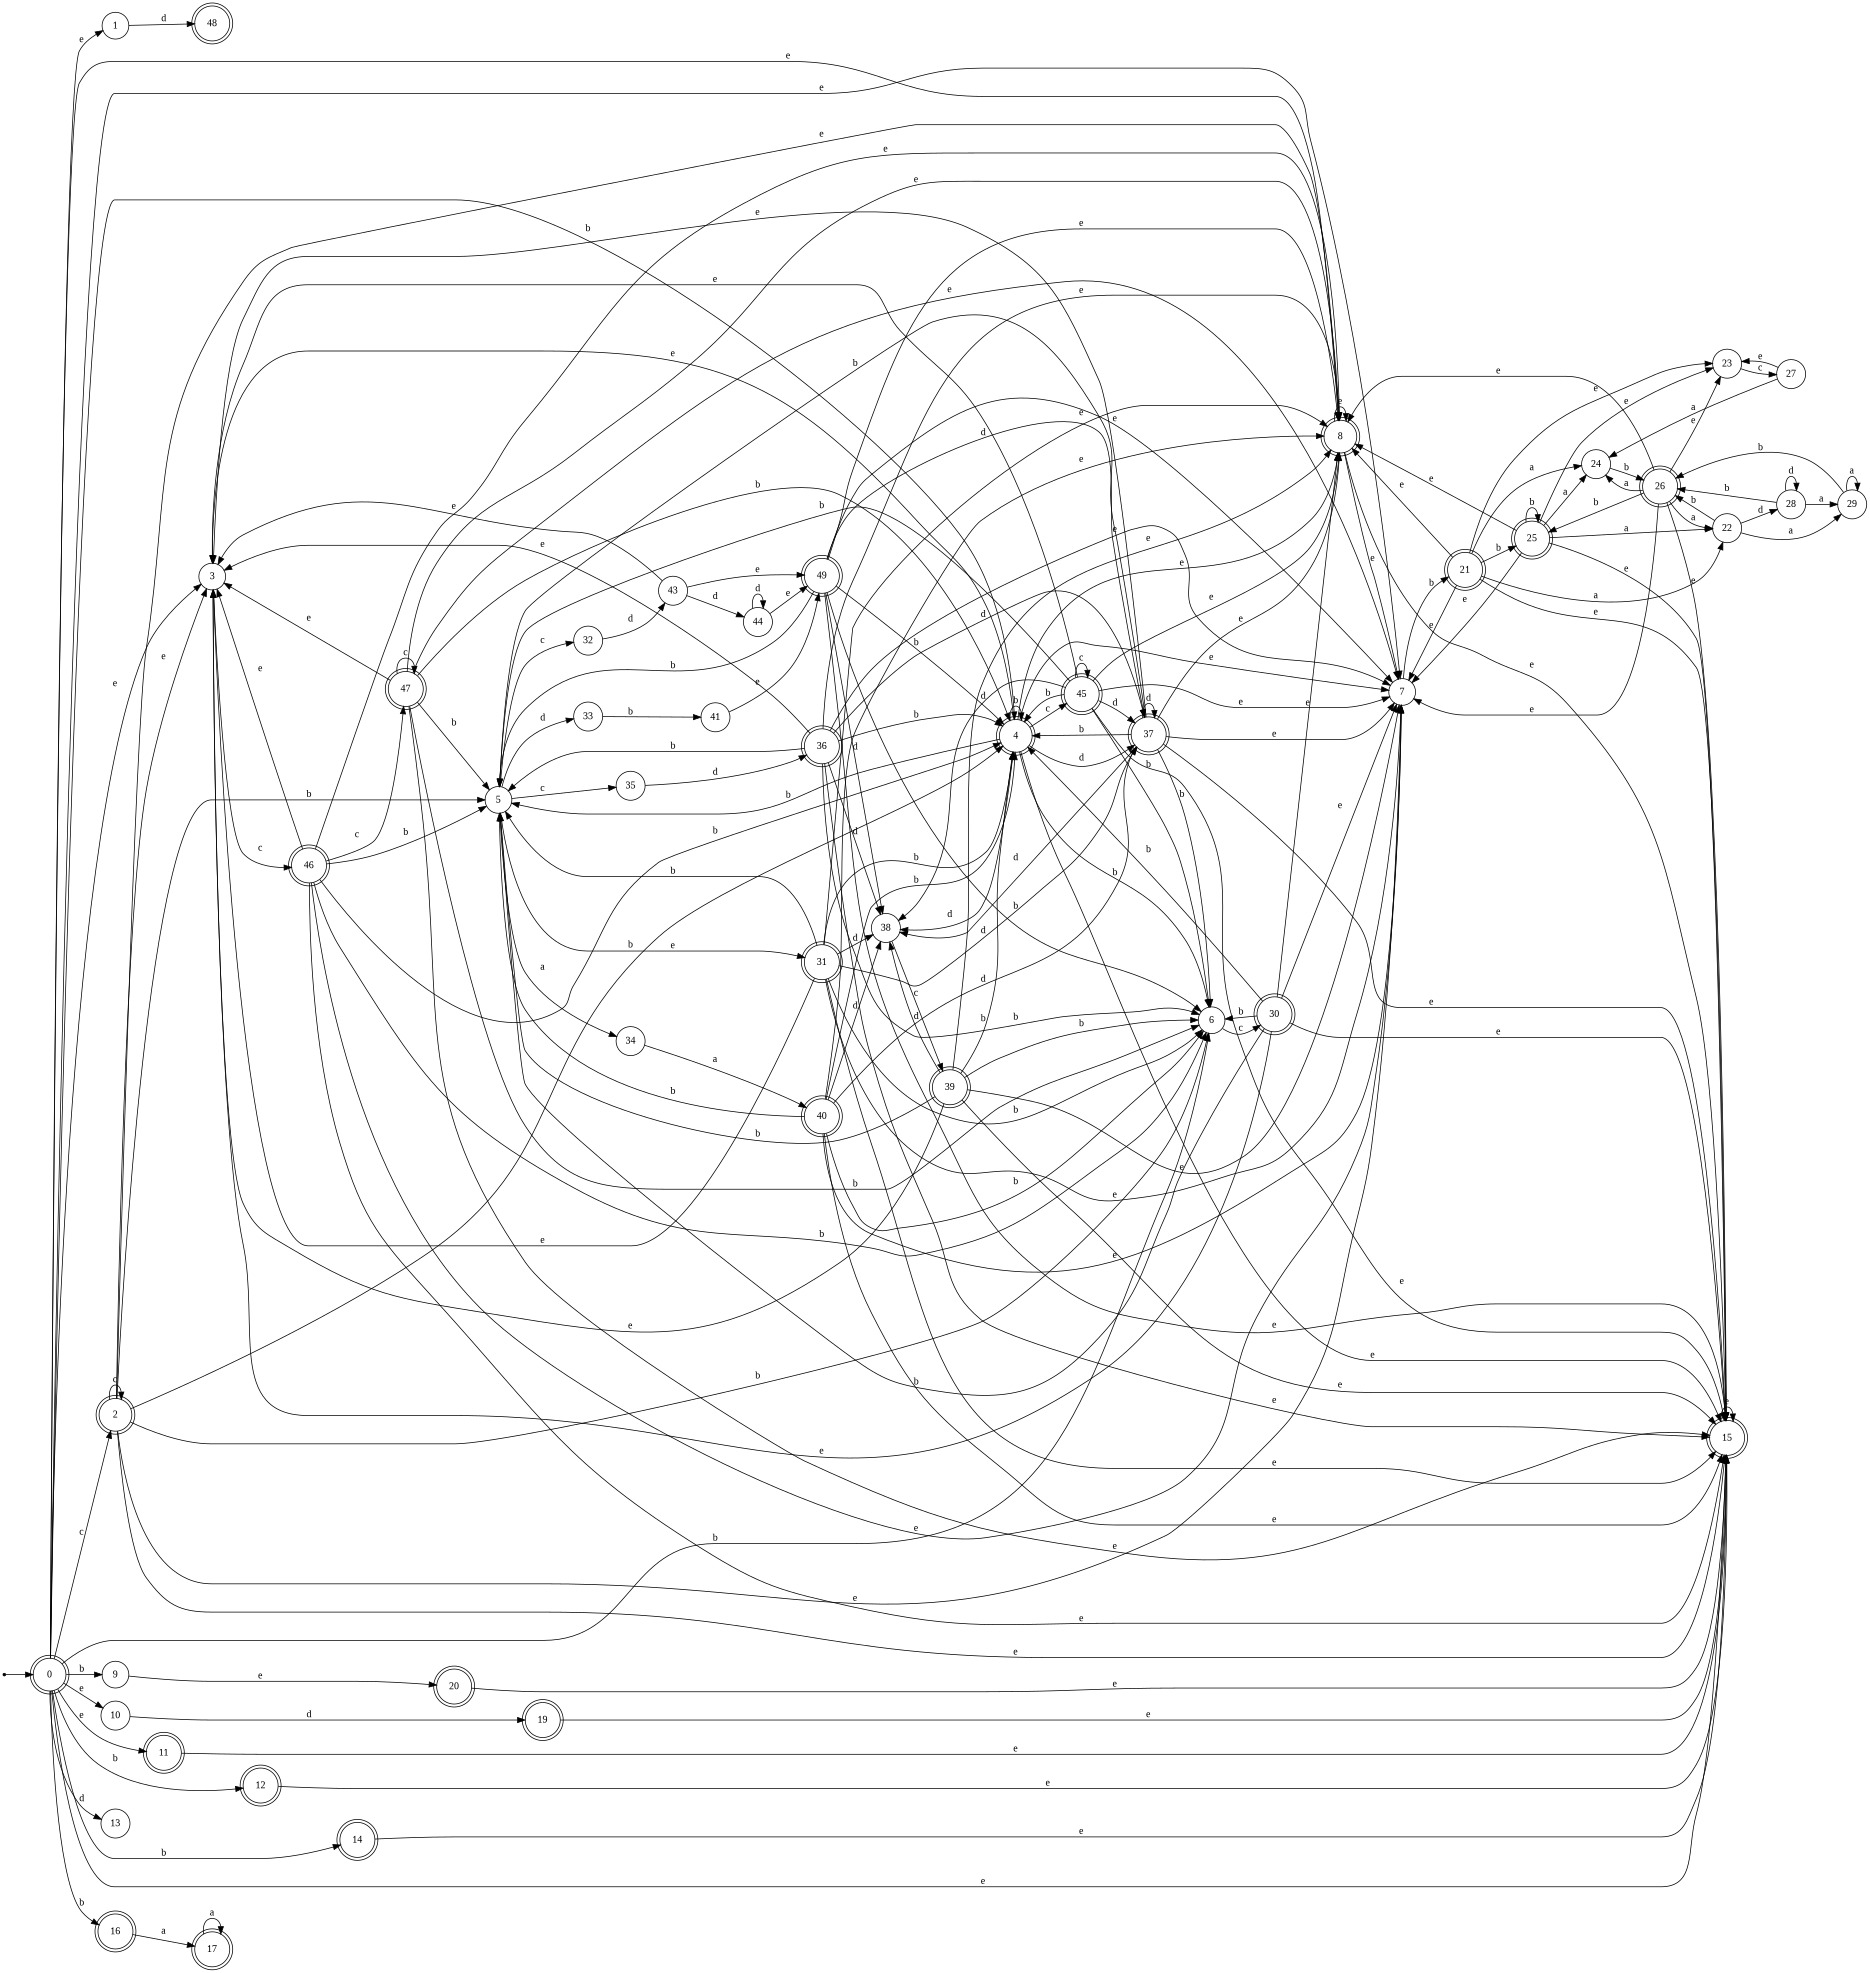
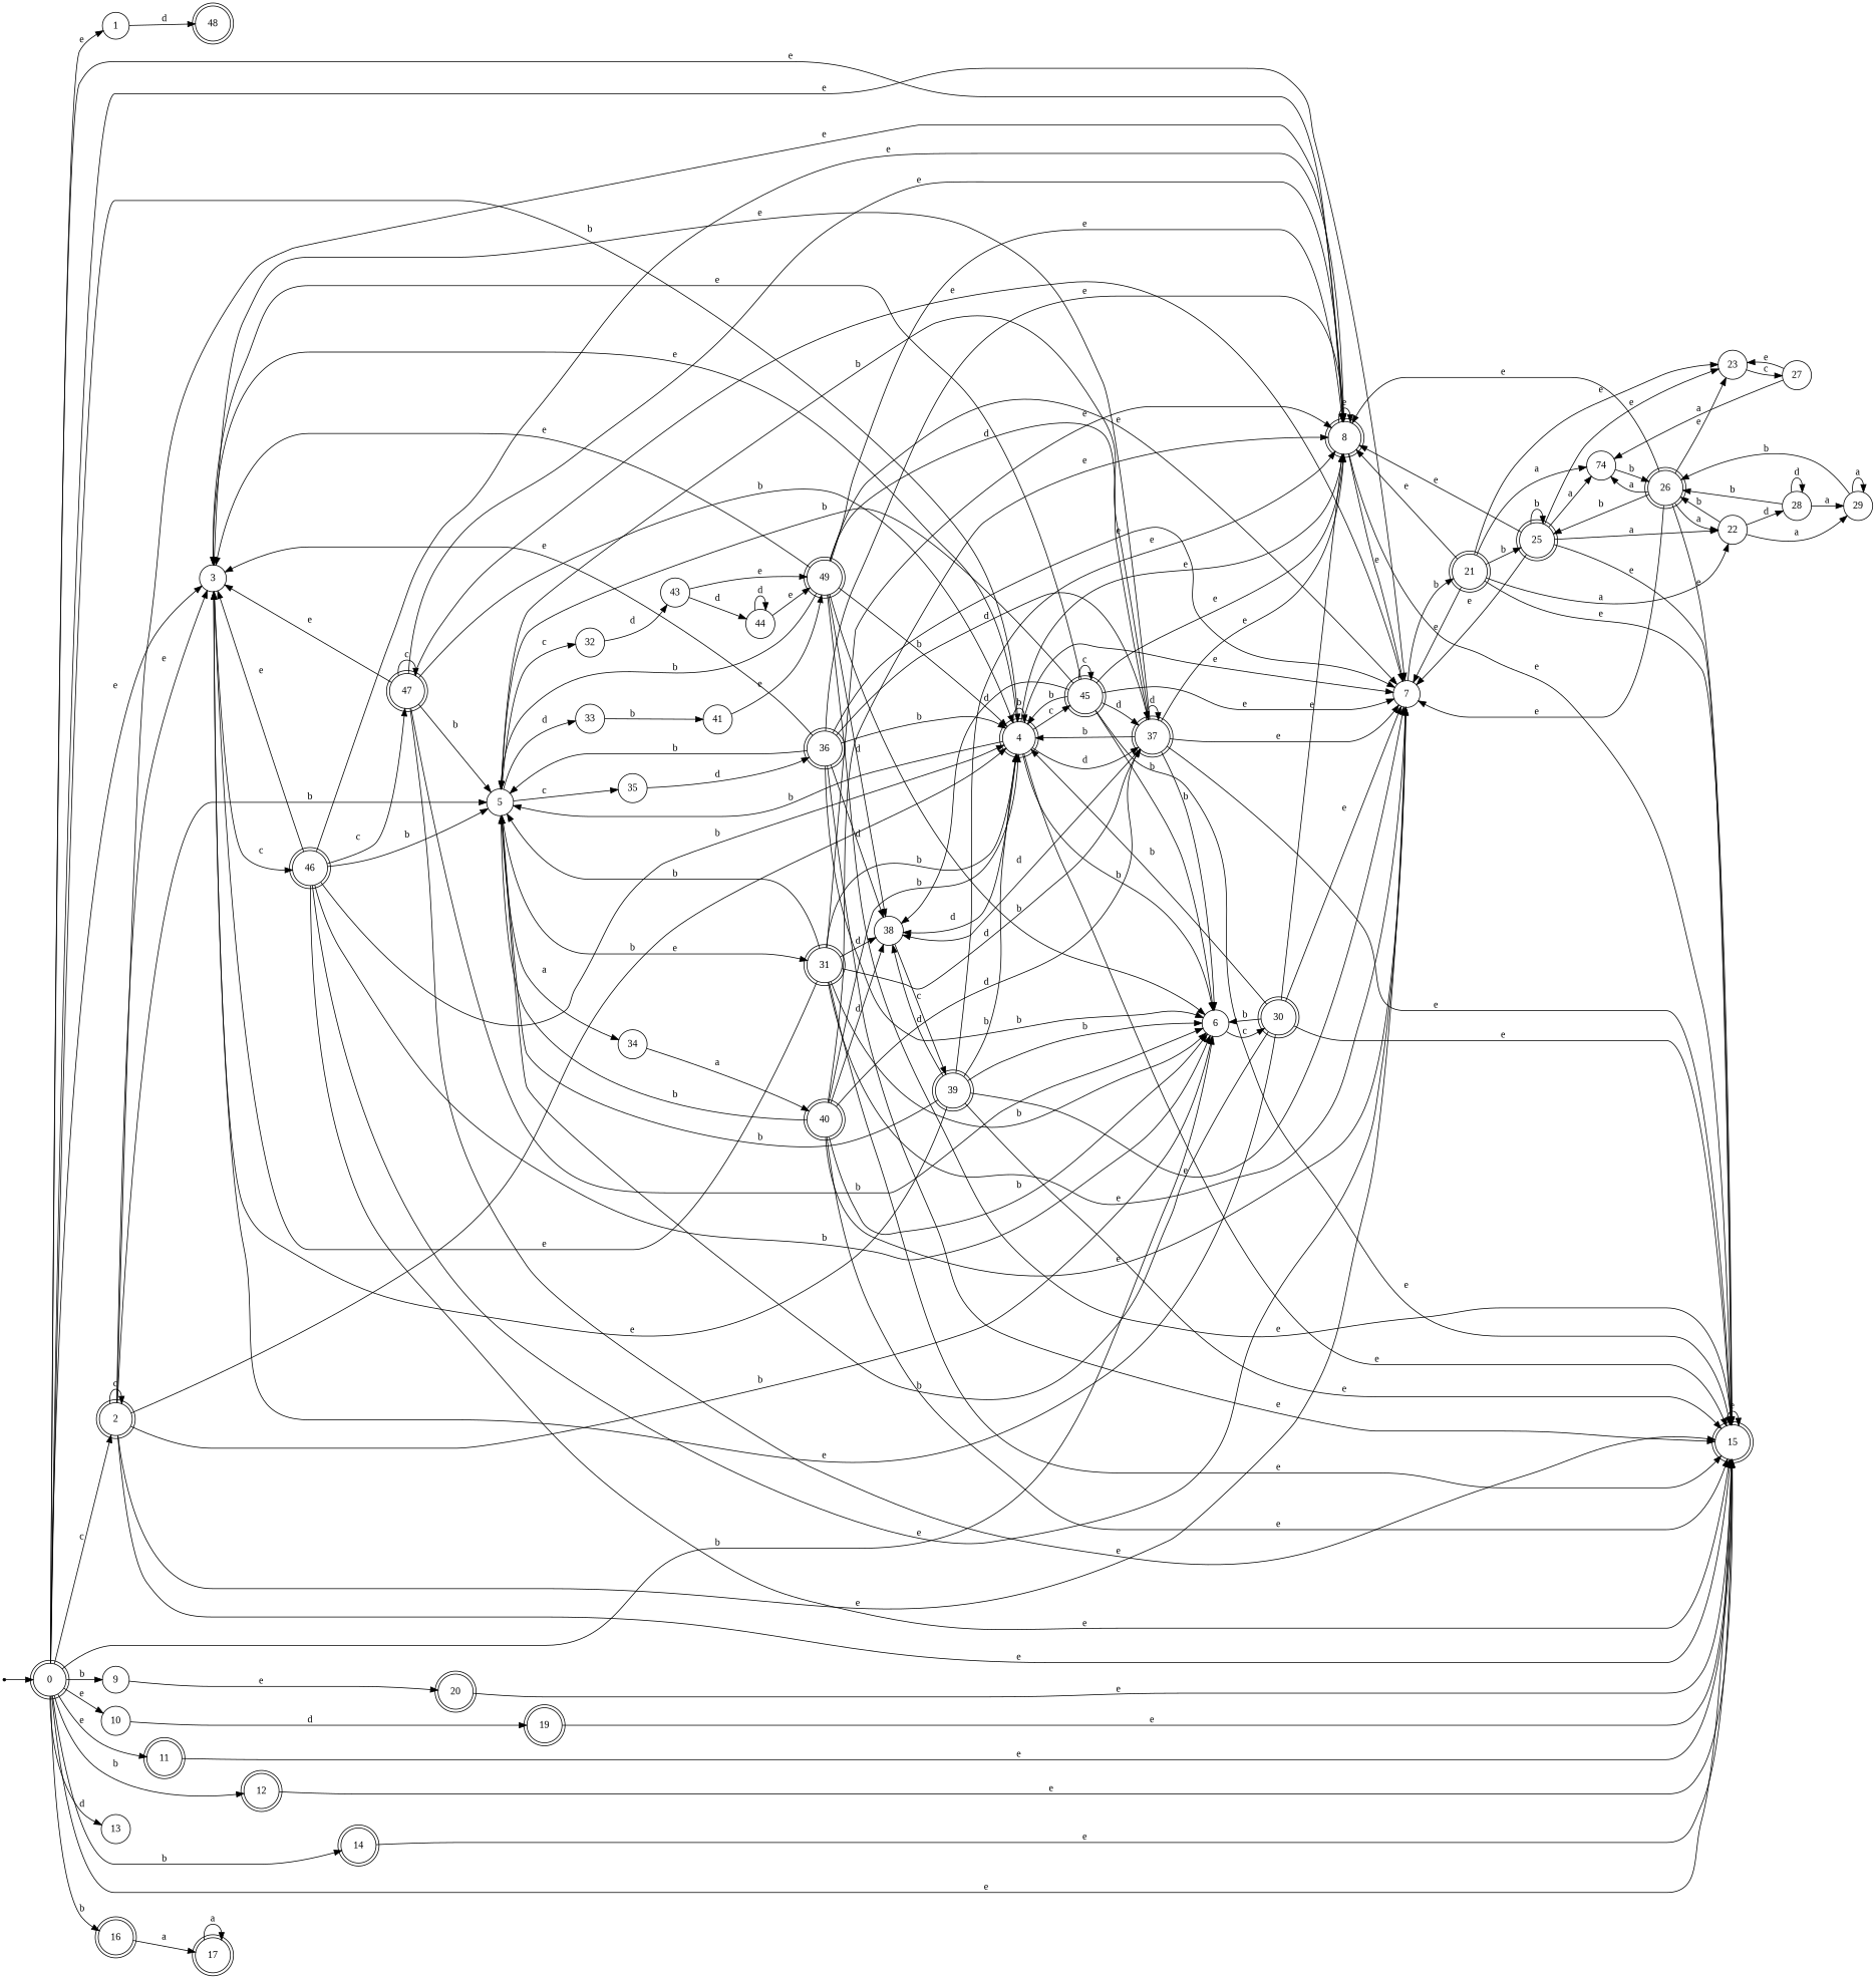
  digraph {
    fontname="Liberation Serif"
    rankdir=LR
    node [fontname="Liberation Serif" shape=doublecircle]
    edge [fontname="Liberation Serif"]
    dummy0 [shape=point]
    0
    1 [shape=circle]
    2
    3 [shape=circle]
    4
    6 [shape=circle]
    7 [shape=circle]
    8
    9 [shape=circle]
    10 [shape=circle]
    11
    12
    13 [shape=circle]
    14
    15
    16
    48
    5 [shape=circle]
    46
    37
    38 [shape=circle]
    45
    31
    32 [shape=circle]
    33 [shape=circle]
    34 [shape=circle]
    35 [shape=circle]
    30
    21
    20
    19
    17
    47
    39
    43 [shape=circle]
    41 [shape=circle]
    40
    36
    22 [shape=circle]
    23 [shape=circle]
-   24 [shape=circle]
+   24 [shape=circle label=74]
    25
    26
    28 [shape=circle]
    29 [shape=circle]
    27 [shape=circle]
    n48 [label=49]
    44 [shape=circle]
    dummy0 -> 0
    0 -> 1 [label=e]
    0 -> 2 [label=c]
    0 -> 3 [label=e]
    0 -> 4 [label=b]
    0 -> 6 [label=b]
    0 -> 7 [label=e]
    0 -> 8 [label=e]
    0 -> 9 [label=b]
    0 -> 10 [label=e]
    0 -> 11 [label=e]
    0 -> 12 [label=b]
    0 -> 13 [label=d]
    0 -> 14 [label=b]
    0 -> 15 [label=e]
    0 -> 16 [label=b]
    1 -> 48 [label=d]
    2 -> 2 [label=c]
    2 -> 3 [label=e]
    2 -> 4 [label=b]
    2 -> 6 [label=b]
    2 -> 7 [label=e]
    2 -> 8 [label=e]
    2 -> 15 [label=e]
    2 -> 5 [label=b]
    3 -> 46 [label=c]
    4 -> 3 [label=e]
    4 -> 4 [label=b]
    4 -> 6 [label=b]
    4 -> 7 [label=e]
    4 -> 8 [label=e]
    4 -> 15 [label=e]
    4 -> 5 [label=b]
    4 -> 37 [label=d]
    4 -> 38 [label=d]
    4 -> 45 [label=c]
    6 -> 30 [label=c]
    7 -> 21 [label=b]
    8 -> 7 [label=e]
    8 -> 8 [label=e]
    8 -> 15 [label=e]
    9 -> 20 [label=e]
    10 -> 19 [label=d]
    11 -> 15 [label=e]
    12 -> 15 [label=e]
    14 -> 15 [label=e]
    15 -> 15 [label=e]
    16 -> 17 [label=a]
    5 -> 31 [label=e]
    5 -> 32 [label=c]
    5 -> 33 [label=d]
    5 -> 34 [label=a]
    5 -> 35 [label=c]
    46 -> 3 [label=e]
    46 -> 4 [label=b]
    46 -> 6 [label=b]
    46 -> 7 [label=e]
    46 -> 8 [label=e]
    46 -> 15 [label=e]
    46 -> 5 [label=b]
    46 -> 47 [label=c]
    37 -> 3 [label=e]
    37 -> 4 [label=b]
    37 -> 6 [label=b]
    37 -> 7 [label=e]
    37 -> 8 [label=e]
    37 -> 15 [label=e]
    37 -> 5 [label=b]
    37 -> 37 [label=d]
    37 -> 38 [label=d]
    38 -> 39 [label=c]
    45 -> 3 [label=e]
    45 -> 4 [label=b]
    45 -> 6 [label=b]
    45 -> 7 [label=e]
    45 -> 8 [label=e]
    45 -> 15 [label=e]
    45 -> 5 [label=b]
    45 -> 37 [label=d]
    45 -> 38 [label=d]
    45 -> 45 [label=c]
    31 -> 3 [label=e]
    31 -> 4 [label=b]
    31 -> 6 [label=b]
    31 -> 7 [label=e]
    31 -> 8 [label=e]
    31 -> 15 [label=e]
    31 -> 5 [label=b]
    31 -> 37 [label=d]
    31 -> 38 [label=d]
    32 -> 43 [label=d]
    33 -> 41 [label=b]
    34 -> 40 [label=a]
    35 -> 36 [label=d]
    30 -> 3 [label=e]
    30 -> 4 [label=b]
    30 -> 6 [label=b]
    30 -> 7 [label=e]
    30 -> 8 [label=e]
    30 -> 15 [label=e]
    30 -> 5 [label=b]
    21 -> 7 [label=e]
    21 -> 8 [label=e]
    21 -> 15 [label=e]
    21 -> 22 [label=a]
    21 -> 23 [label=e]
    21 -> 24 [label=a]
    21 -> 25 [label=b]
    20 -> 15 [label=e]
    19 -> 15 [label=e]
    17 -> 17 [label=a]
    47 -> 3 [label=e]
    47 -> 4 [label=b]
    47 -> 6 [label=b]
    47 -> 7 [label=e]
    47 -> 8 [label=e]
    47 -> 15 [label=e]
    47 -> 5 [label=b]
    47 -> 47 [label=c]
    39 -> 3 [label=e]
    39 -> 4 [label=b]
    39 -> 6 [label=b]
    39 -> 7 [label=e]
    39 -> 8 [label=e]
    39 -> 15 [label=e]
    39 -> 5 [label=b]
    39 -> 38 [label=d]
    43 -> n48 [label=e]
    43 -> 44 [label=d]
    41 -> n48 [label=e]
    40 -> 4 [label=b]
    40 -> 6 [label=b]
    40 -> 7 [label=e]
    40 -> 8 [label=e]
    40 -> 15 [label=e]
    40 -> 5 [label=b]
    40 -> 37 [label=d]
    40 -> 38 [label=d]
    36 -> 3 [label=e]
    36 -> 4 [label=b]
    36 -> 6 [label=b]
    36 -> 7 [label=e]
    36 -> 8 [label=e]
    36 -> 15 [label=e]
    36 -> 5 [label=b]
    36 -> 37 [label=d]
    36 -> 38 [label=d]
    22 -> 26 [label=b]
    22 -> 28 [label=d]
    22 -> 29 [label=a]
    23 -> 27 [label=c]
    24 -> 26 [label=b]
    25 -> 7 [label=e]
    25 -> 8 [label=e]
    25 -> 15 [label=e]
    25 -> 22 [label=a]
    25 -> 23 [label=e]
    25 -> 24 [label=a]
    25 -> 25 [label=b]
    26 -> 7 [label=e]
    26 -> 8 [label=e]
    26 -> 15 [label=e]
    26 -> 22 [label=a]
    26 -> 23 [label=e]
    26 -> 24 [label=a]
    26 -> 25 [label=b]
    28 -> 26 [label=b]
    28 -> 28 [label=d]
    28 -> 29 [label=a]
    29 -> 26 [label=b]
    29 -> 29 [label=a]
    27 -> 23 [label=e]
    27 -> 24 [label=a]
-   43 -> 3 [label=e]
+   n48 -> 3 [label=e]
    n48 -> 4 [label=b]
    n48 -> 6 [label=b]
    n48 -> 7 [label=e]
    n48 -> 8 [label=e]
    n48 -> 15 [label=e]
    n48 -> 5 [label=b]
    n48 -> 37 [label=d]
    n48 -> 38 [label=d]
    44 -> n48 [label=e]
    44 -> 44 [label=d]
  }
